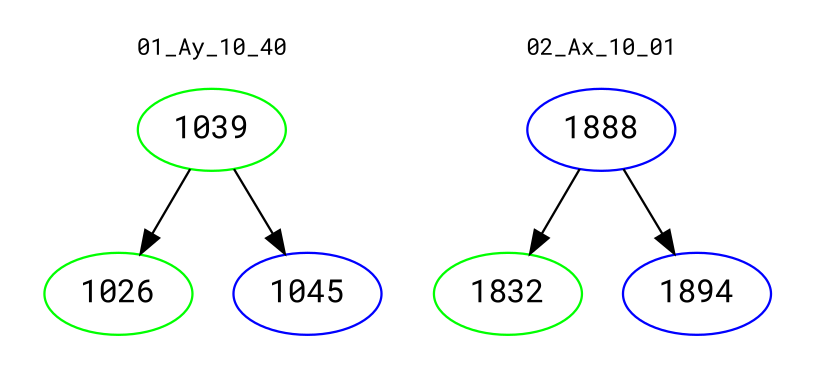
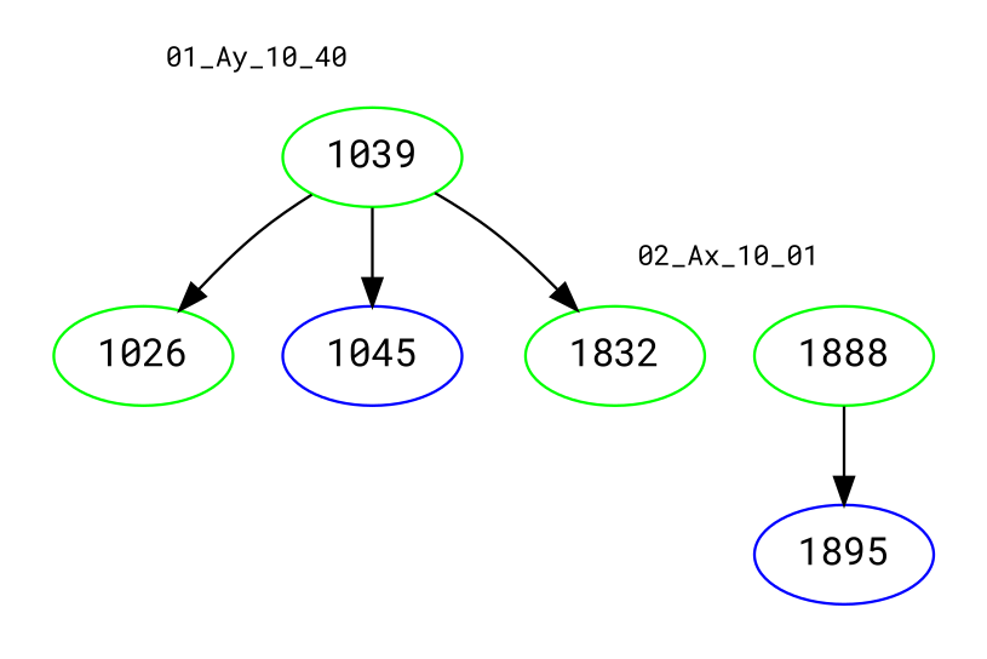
  digraph {
    fontname="Roboto Mono"
    node [color=green fontname="Roboto Mono"]
    edge [color=black fontname="Roboto Mono"]
    n1 [label=1039]
    n2 [label=1026]
    n3 [color=blue label=1045]
-   n4 [color=blue label=1888]
+   n4 [label=1888]
    n5 [label=1832]
-   n6 [color=blue label=1894]
+   n6 [color=blue label=1895]
    subgraph cluster_1 {
      color=white
      fontsize=10
      label="01_Ay_10_40"
      n1
      n2
      n3
    }
    subgraph cluster_2 {
      color=white
      fontsize=10
      label="02_Ax_10_01"
      n4
      n5
      n6
    }
    n1 -> n2
    n1 -> n3
-   n4 -> n5
+   n1 -> n5
    n4 -> n6
  }
